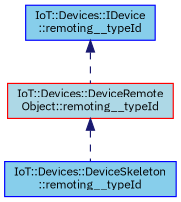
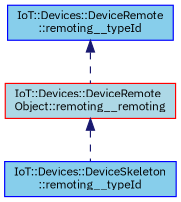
  digraph {
    fontname="IBM Plex Sans"
    rankdir=TB
    node [color=blue fillcolor=skyblue fontname="IBM Plex Sans" fontsize=10 shape=record style=filled]
    edge [color=midnightblue dir=back fontname="IBM Plex Sans" fontsize=10 labelfontname=Helvetica labelfontsize=10 style=dashed]
-   n1 [fontcolor=black height=0.2 label="IoT::Devices::IDevice\l::remoting__typeId" width=0.4]
-   n2 [color=red fillcolor=lightblue height=0.2 label="IoT::Devices::DeviceRemote\lObject::remoting__typeId" width=0.4]
+   n1 [fontcolor=black height=0.2 label="IoT::Devices::DeviceRemote\l::remoting__typeId" width=0.4]
+   n2 [color=red fillcolor=lightblue height=0.2 label="IoT::Devices::DeviceRemote\lObject::remoting__remoting" width=0.4]
    n3 [height=0.2 label="IoT::Devices::DeviceSkeleton\l::remoting__typeId" width=0.4]
    n1 -> n2
    n2 -> n3
  }
